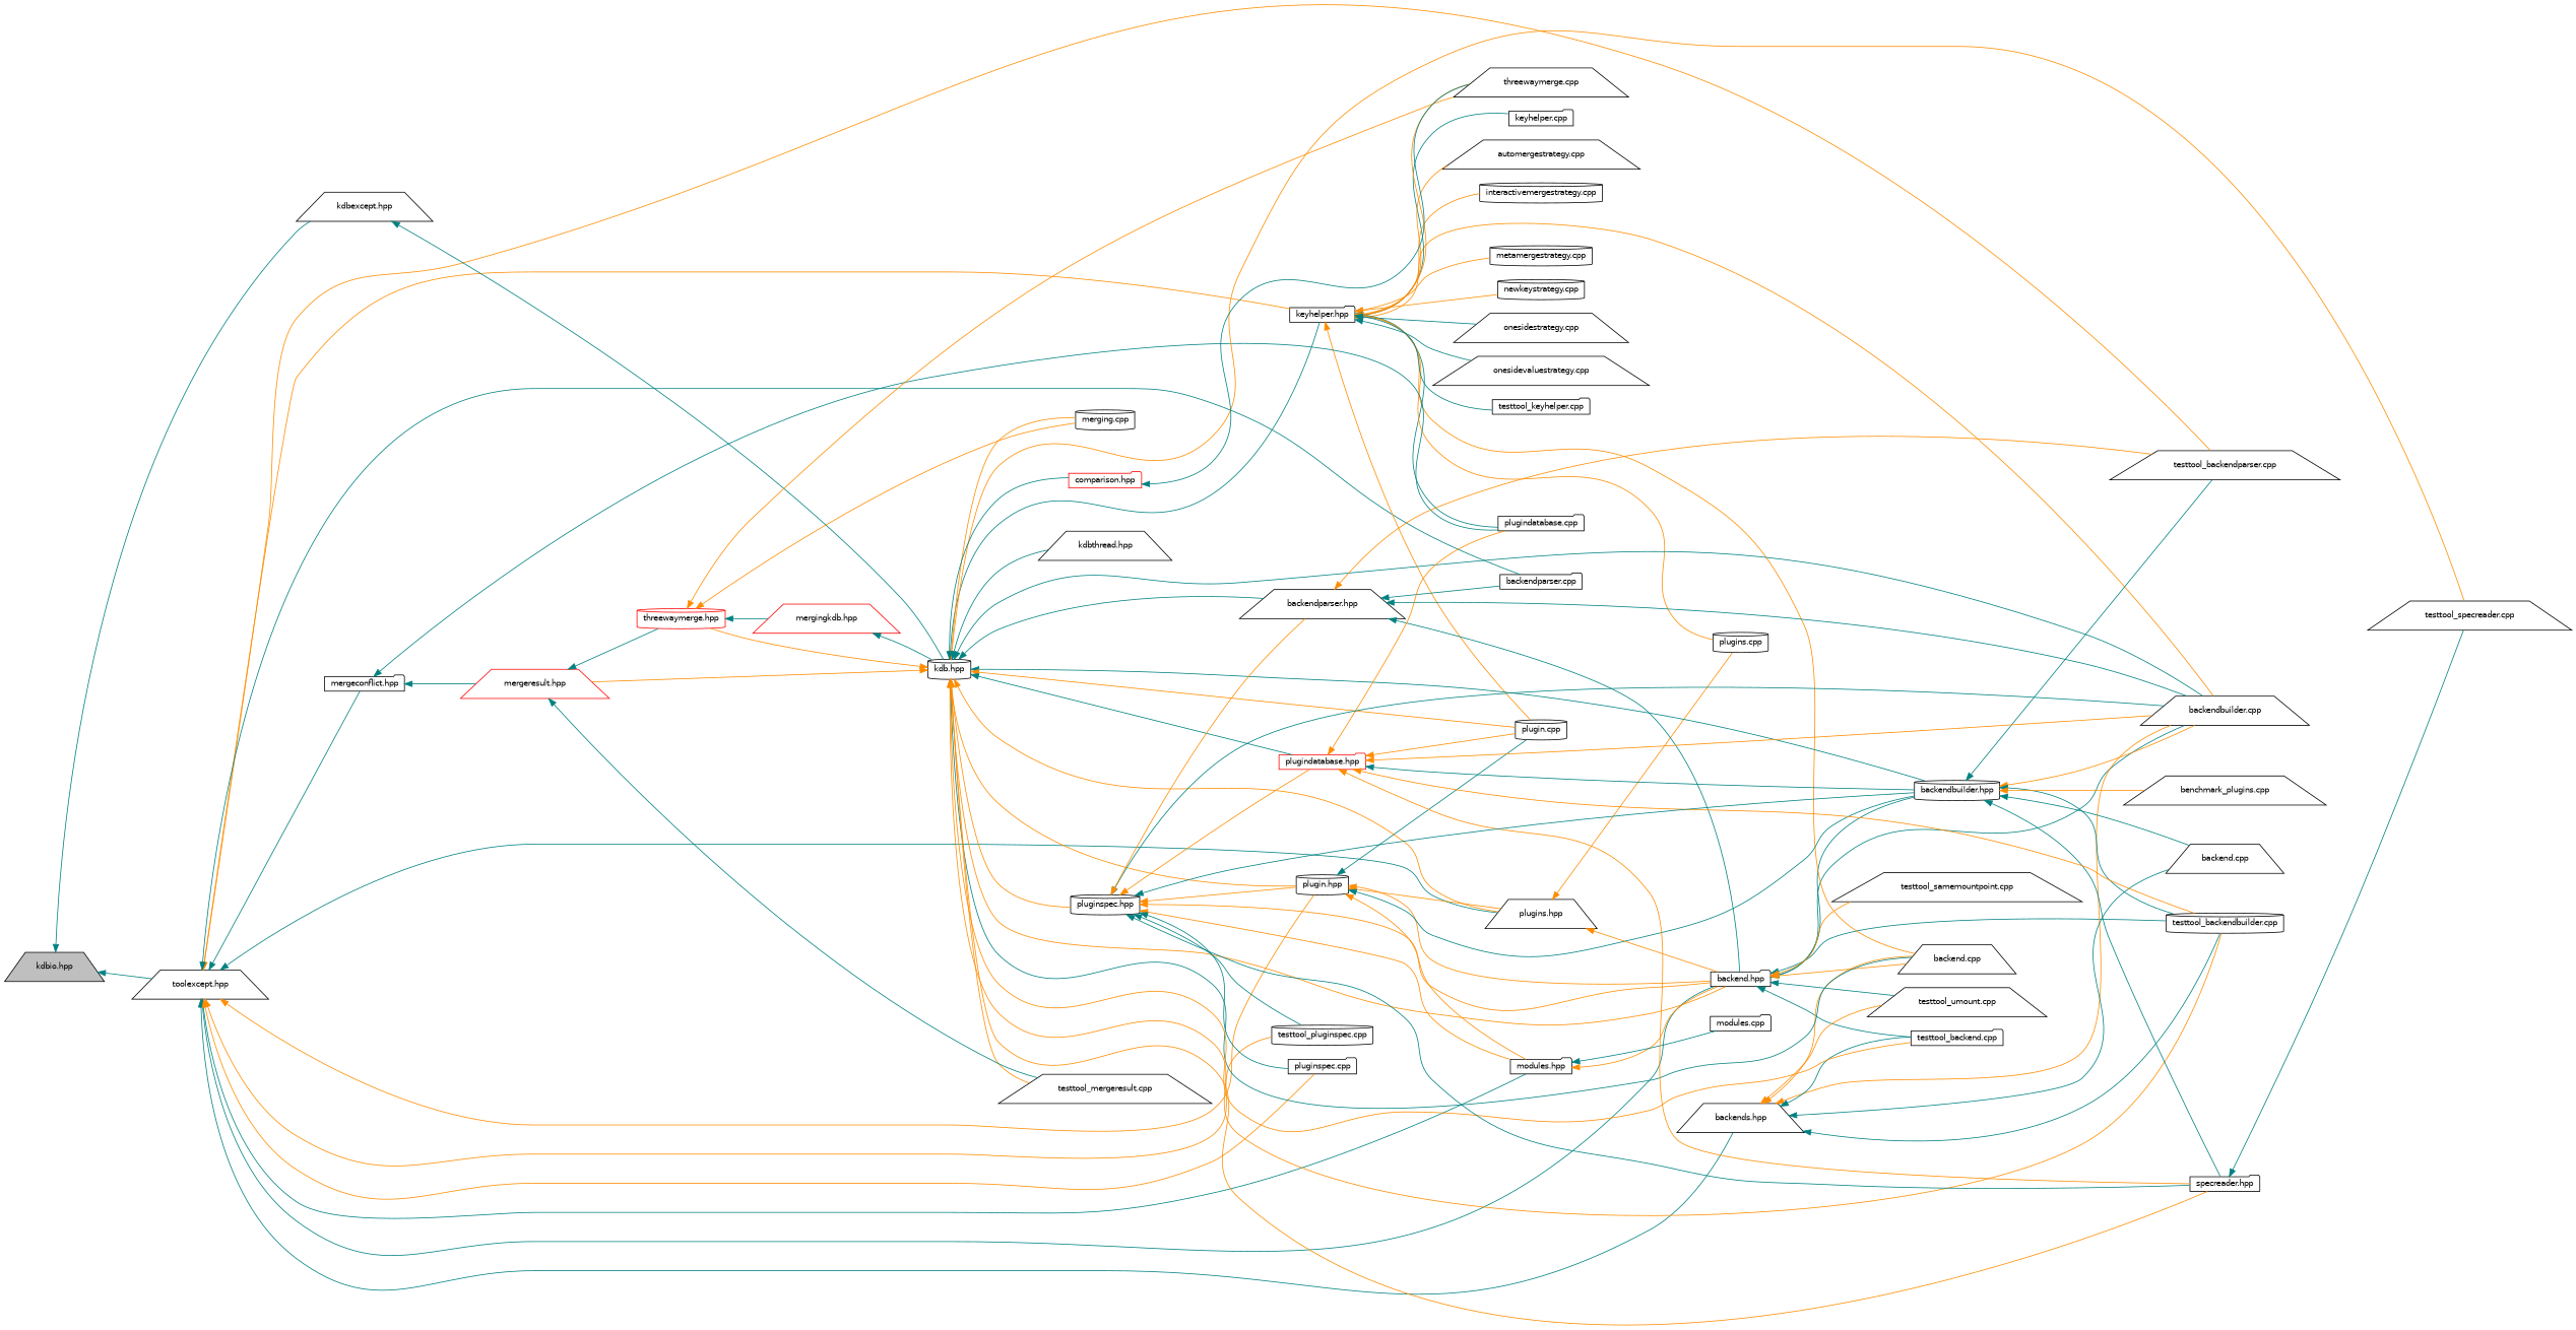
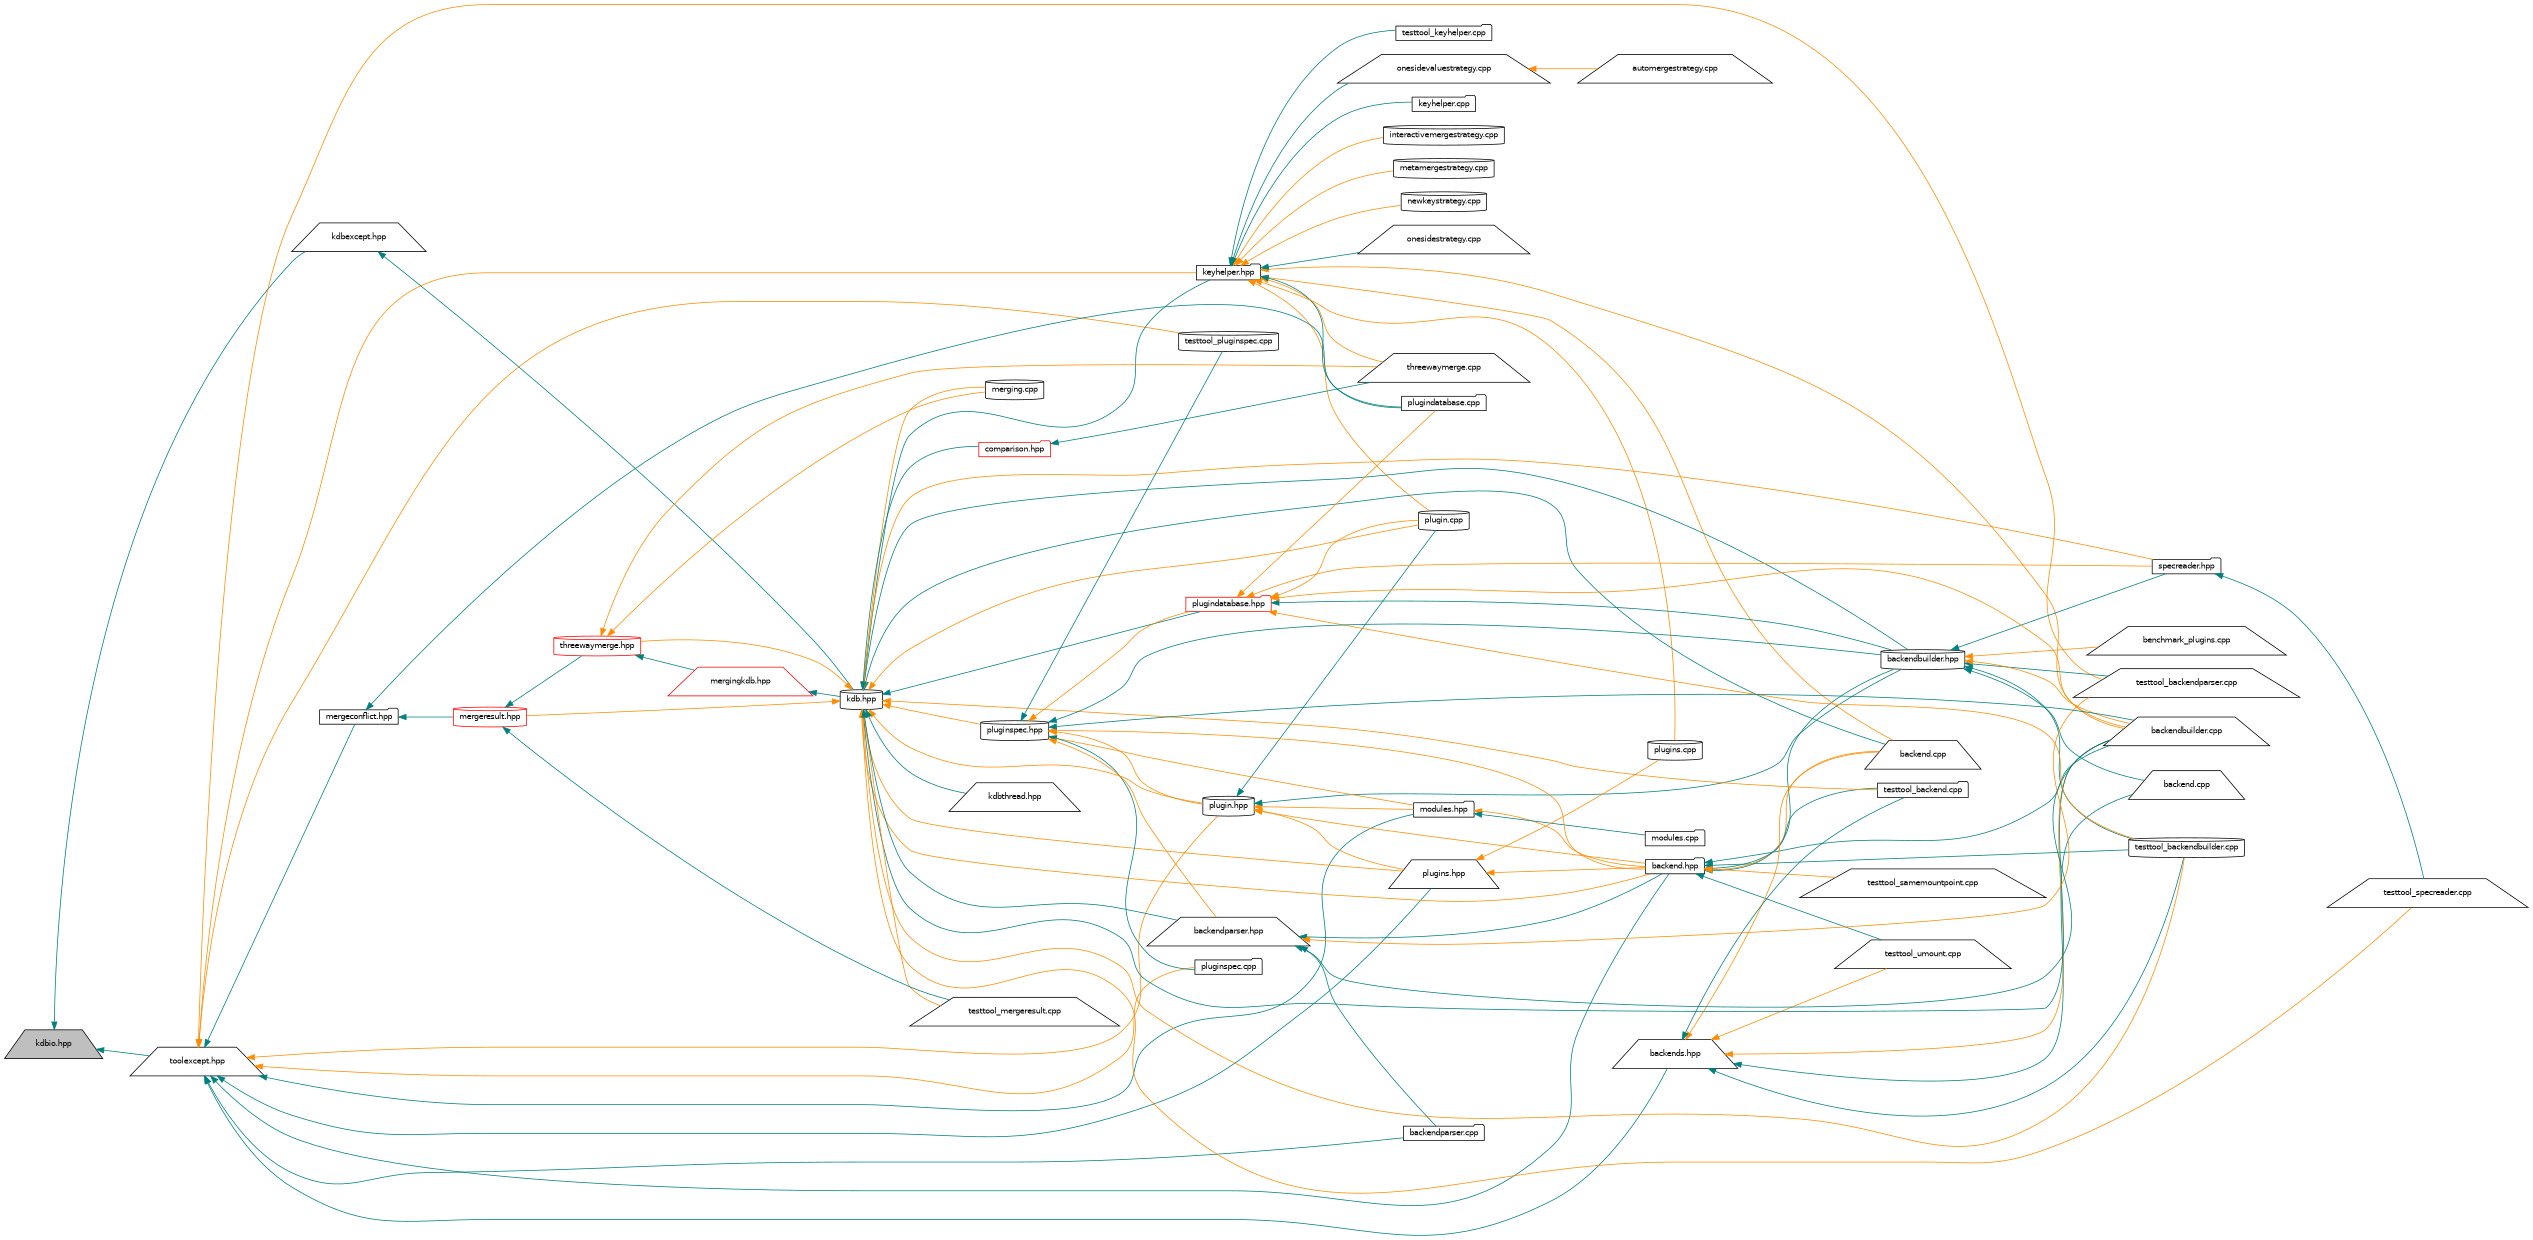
  digraph {
    rankdir=LR
    node [color=black fillcolor=white fontname=Helvetica fontsize=10 shape=trapezium style=filled]
    edge [color=teal dir=back fontname=Helvetica fontsize=10 labelfontname=Helvetica labelfontsize=10 style=solid]
    n1 [fillcolor=grey75 fontcolor=black height=0.2 label="kdbio.hpp" width=0.4]
    n2 [height=0.2 label="toolexcept.hpp" width=0.4]
    n3 [height=0.2 label="kdbexcept.hpp" width=0.4]
    n4 [height=0.2 label="backend.hpp" shape=folder width=0.4]
    n5 [height=0.2 label="testtool_backendparser.cpp" width=0.4]
    n6 [height=0.2 label="backends.hpp" width=0.4]
    n7 [height=0.2 label="keyhelper.hpp" shape=folder width=0.4]
    n8 [height=0.2 label="mergeconflict.hpp" shape=folder width=0.4]
    n9 [height=0.2 label="modules.hpp" shape=folder width=0.4]
    n10 [height=0.2 label="plugin.hpp" shape=cylinder width=0.4]
    n11 [height=0.2 label="plugins.hpp" width=0.4]
    n12 [height=0.2 label="backendparser.cpp" shape=folder width=0.4]
    n13 [height=0.2 label="pluginspec.cpp" shape=folder width=0.4]
    n14 [height=0.2 label="testtool_pluginspec.cpp" shape=cylinder width=0.4]
    n15 [height=0.2 label="kdb.hpp" shape=cylinder width=0.4]
    n16 [height=0.2 label="backendbuilder.hpp" shape=cylinder width=0.4]
    n17 [height=0.2 label="backendbuilder.cpp" width=0.4]
    n18 [height=0.2 label="testtool_backendbuilder.cpp" shape=cylinder width=0.4]
    n19 [height=0.2 label="backend.cpp" width=0.4]
    n20 [height=0.2 label="testtool_backend.cpp" shape=folder width=0.4]
    n21 [height=0.2 label="testtool_samemountpoint.cpp" width=0.4]
    n22 [height=0.2 label="testtool_umount.cpp" width=0.4]
    n23 [height=0.2 label="backend.cpp" width=0.4]
    n24 [height=0.2 label="keyhelper.cpp" shape=folder width=0.4]
    n25 [height=0.2 label="automergestrategy.cpp" width=0.4]
    n26 [height=0.2 label="interactivemergestrategy.cpp" shape=cylinder width=0.4]
    n27 [height=0.2 label="metamergestrategy.cpp" shape=cylinder width=0.4]
    n28 [height=0.2 label="newkeystrategy.cpp" shape=cylinder width=0.4]
    n29 [height=0.2 label="onesidestrategy.cpp" width=0.4]
    n30 [height=0.2 label="onesidevaluestrategy.cpp" width=0.4]
    n31 [height=0.2 label="threewaymerge.cpp" width=0.4]
    n32 [height=0.2 label="plugin.cpp" shape=cylinder width=0.4]
    n33 [height=0.2 label="plugindatabase.cpp" shape=folder width=0.4]
    n34 [height=0.2 label="plugins.cpp" shape=cylinder width=0.4]
    n35 [height=0.2 label="testtool_keyhelper.cpp" shape=folder width=0.4]
-   n36 [color=red height=0.2 label="mergeresult.hpp" width=0.4]
+   n36 [color=red height=0.2 label="mergeresult.hpp" shape=cylinder width=0.4]
    n37 [height=0.2 label="modules.cpp" shape=folder width=0.4]
    n38 [height=0.2 label="benchmark_plugins.cpp" width=0.4]
    n39 [height=0.2 label="specreader.hpp" shape=folder width=0.4]
    n40 [height=0.2 label="testtool_specreader.cpp" width=0.4]
    n41 [color=red height=0.2 label="threewaymerge.hpp" shape=cylinder width=0.4]
    n42 [height=0.2 label="testtool_mergeresult.cpp" width=0.4]
    n43 [height=0.2 label="merging.cpp" shape=cylinder width=0.4]
    n44 [color=red height=0.2 label="mergingkdb.hpp" width=0.4]
    n45 [height=0.2 label="backendparser.hpp" width=0.4]
    n46 [color=red height=0.2 label="comparison.hpp" shape=folder width=0.4]
    n47 [color=red height=0.2 label="plugindatabase.hpp" shape=folder width=0.4]
    n48 [height=0.2 label="pluginspec.hpp" shape=cylinder width=0.4]
    n49 [height=0.2 label="kdbthread.hpp" width=0.4]
    n1 -> n2
    n1 -> n3
    n2 -> n4
    n2 -> n5 [color=darkorange]
    n2 -> n6
    n2 -> n7 [color=darkorange]
    n2 -> n8
    n2 -> n9
    n2 -> n10 [color=darkorange]
    n2 -> n11
    n2 -> n12
    n2 -> n13 [color=darkorange]
    n2 -> n14 [color=darkorange]
    n3 -> n15
    n4 -> n16
    n4 -> n17
    n4 -> n18
    n4 -> n19 [color=darkorange]
    n4 -> n20
    n4 -> n21 [color=darkorange]
    n4 -> n22
    n6 -> n17 [color=darkorange]
    n6 -> n18
    n6 -> n19 [color=darkorange]
    n6 -> n20
    n6 -> n22 [color=darkorange]
    n6 -> n23
    n7 -> n17 [color=darkorange]
    n7 -> n19 [color=darkorange]
    n7 -> n24
-   n7 -> n25 [color=darkorange]
+   n30 -> n25 [color=darkorange]
    n7 -> n26 [color=darkorange]
    n7 -> n27 [color=darkorange]
    n7 -> n28 [color=darkorange]
    n7 -> n29
    n7 -> n30
    n7 -> n31 [color=darkorange]
    n7 -> n32 [color=darkorange]
    n7 -> n33
    n7 -> n34 [color=darkorange]
    n7 -> n35
    n8 -> n33
    n8 -> n36
    n9 -> n4 [color=darkorange]
    n9 -> n37
    n10 -> n4 [color=darkorange]
    n10 -> n9 [color=darkorange]
    n10 -> n11 [color=darkorange]
    n10 -> n16
    n10 -> n32
    n11 -> n4 [color=darkorange]
    n11 -> n34 [color=darkorange]
    n15 -> n4 [color=darkorange]
    n15 -> n7
    n15 -> n10 [color=darkorange]
    n15 -> n11 [color=darkorange]
    n15 -> n16
    n15 -> n17
    n15 -> n18 [color=darkorange]
    n15 -> n19
    n15 -> n20 [color=darkorange]
    n15 -> n32 [color=darkorange]
    n15 -> n36 [color=darkorange]
    n15 -> n39 [color=darkorange]
    n15 -> n40 [color=darkorange]
    n15 -> n41 [color=darkorange]
    n15 -> n42 [color=darkorange]
    n15 -> n43 [color=darkorange]
    n15 -> n45
    n15 -> n46
    n15 -> n47
    n15 -> n48 [color=darkorange]
    n15 -> n49
    n16 -> n5
    n16 -> n17 [color=darkorange]
    n16 -> n18
    n16 -> n23
    n16 -> n38 [color=darkorange]
    n16 -> n39
    n36 -> n41
    n36 -> n42
    n39 -> n40
    n41 -> n31 [color=darkorange]
    n41 -> n43 [color=darkorange]
    n41 -> n44
    n44 -> n15
    n45 -> n4
    n45 -> n5 [color=darkorange]
    n45 -> n12
    n45 -> n17
    n46 -> n31
    n47 -> n16
    n47 -> n17 [color=darkorange]
    n47 -> n18 [color=darkorange]
    n47 -> n32 [color=darkorange]
    n47 -> n33 [color=darkorange]
    n47 -> n39 [color=darkorange]
    n48 -> n4 [color=darkorange]
    n48 -> n9 [color=darkorange]
    n48 -> n10 [color=darkorange]
    n48 -> n13
    n48 -> n14
    n48 -> n16
    n48 -> n17
-   n48 -> n39
    n48 -> n45 [color=darkorange]
    n48 -> n47 [color=darkorange]
  }
